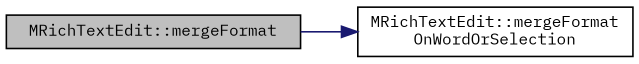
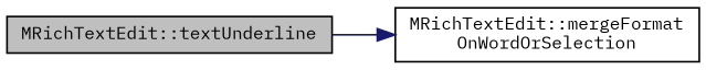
  digraph {
    rankdir=LR
    fontname="IBM Plex Mono"
    node [color=black fontname="IBM Plex Mono" fontsize=10 shape=record style=filled]
-   n1 [fillcolor=grey75 fontcolor=black height=0.2 label="MRichTextEdit::mergeFormat" width=0.4]
+   n1 [fillcolor=grey75 fontcolor=black height=0.2 label="MRichTextEdit::textUnderline" width=0.4]
    n2 [fillcolor=white height=0.2 label="MRichTextEdit::mergeFormat\lOnWordOrSelection" width=0.4]
    n1 -> n2 [color=midnightblue fontname="IBM Plex Mono" fontsize=10 labelfontname=Helvetica labelfontsize=10 style=solid]
  }
